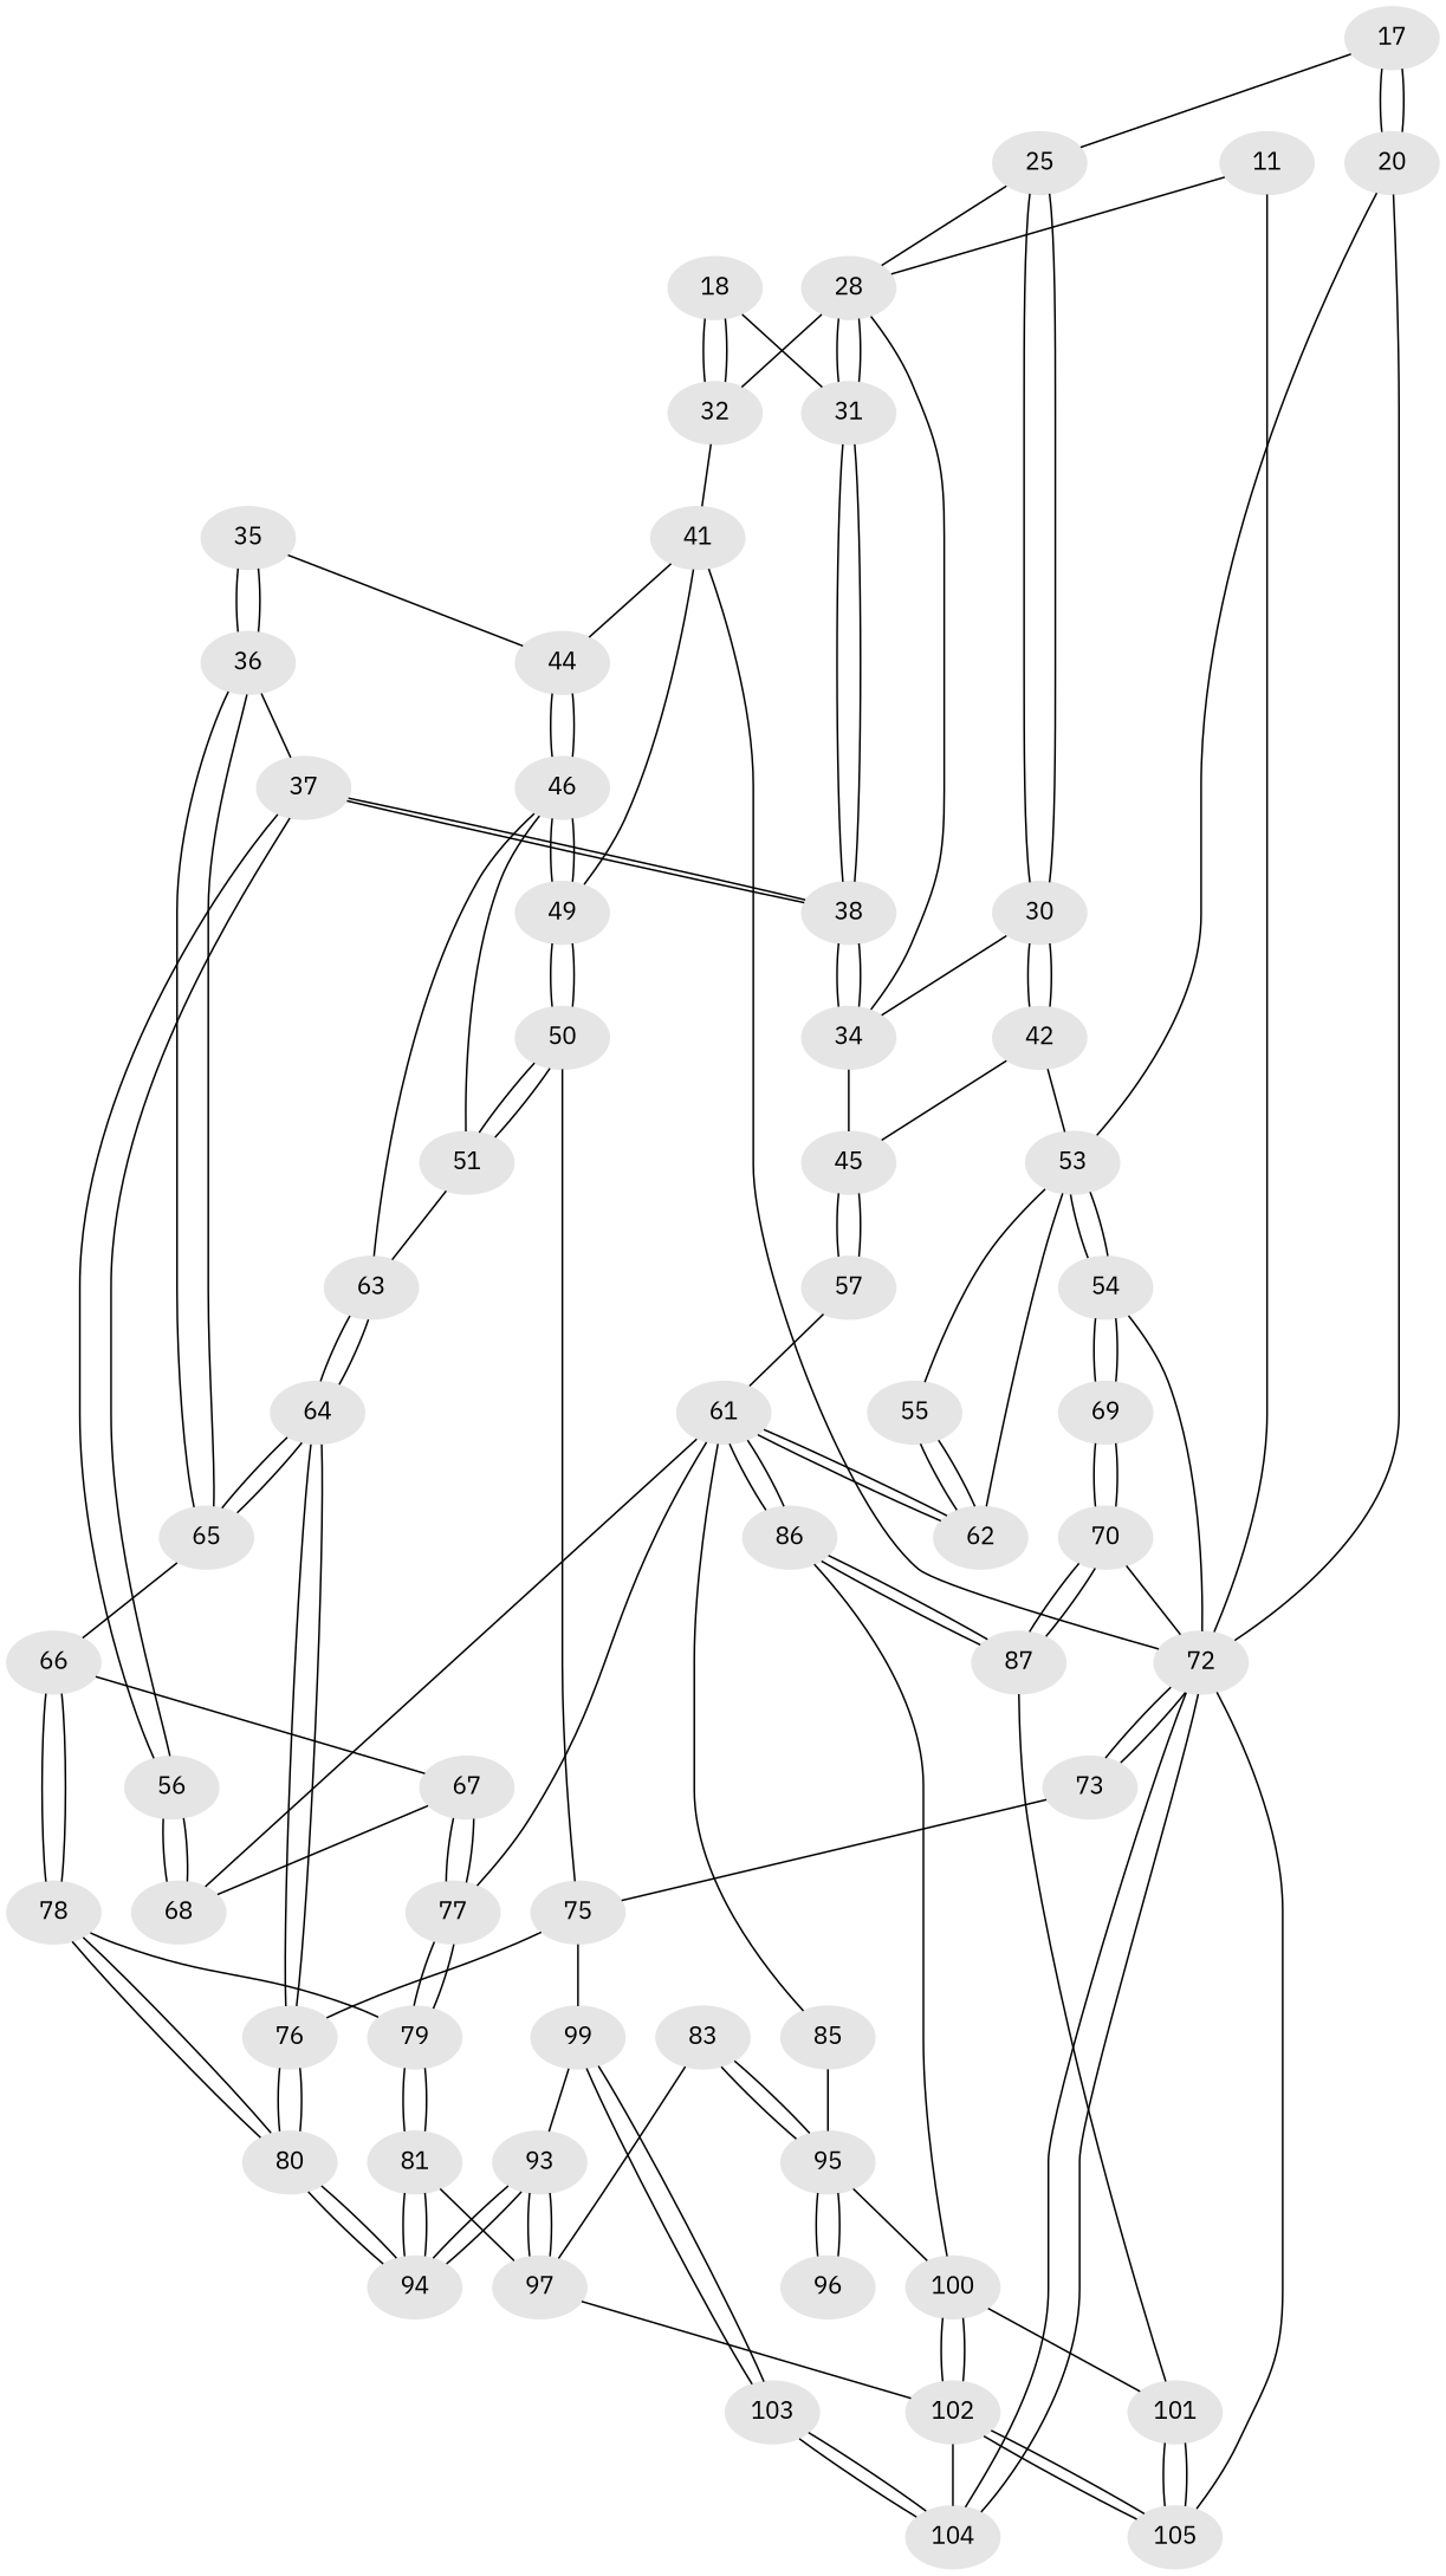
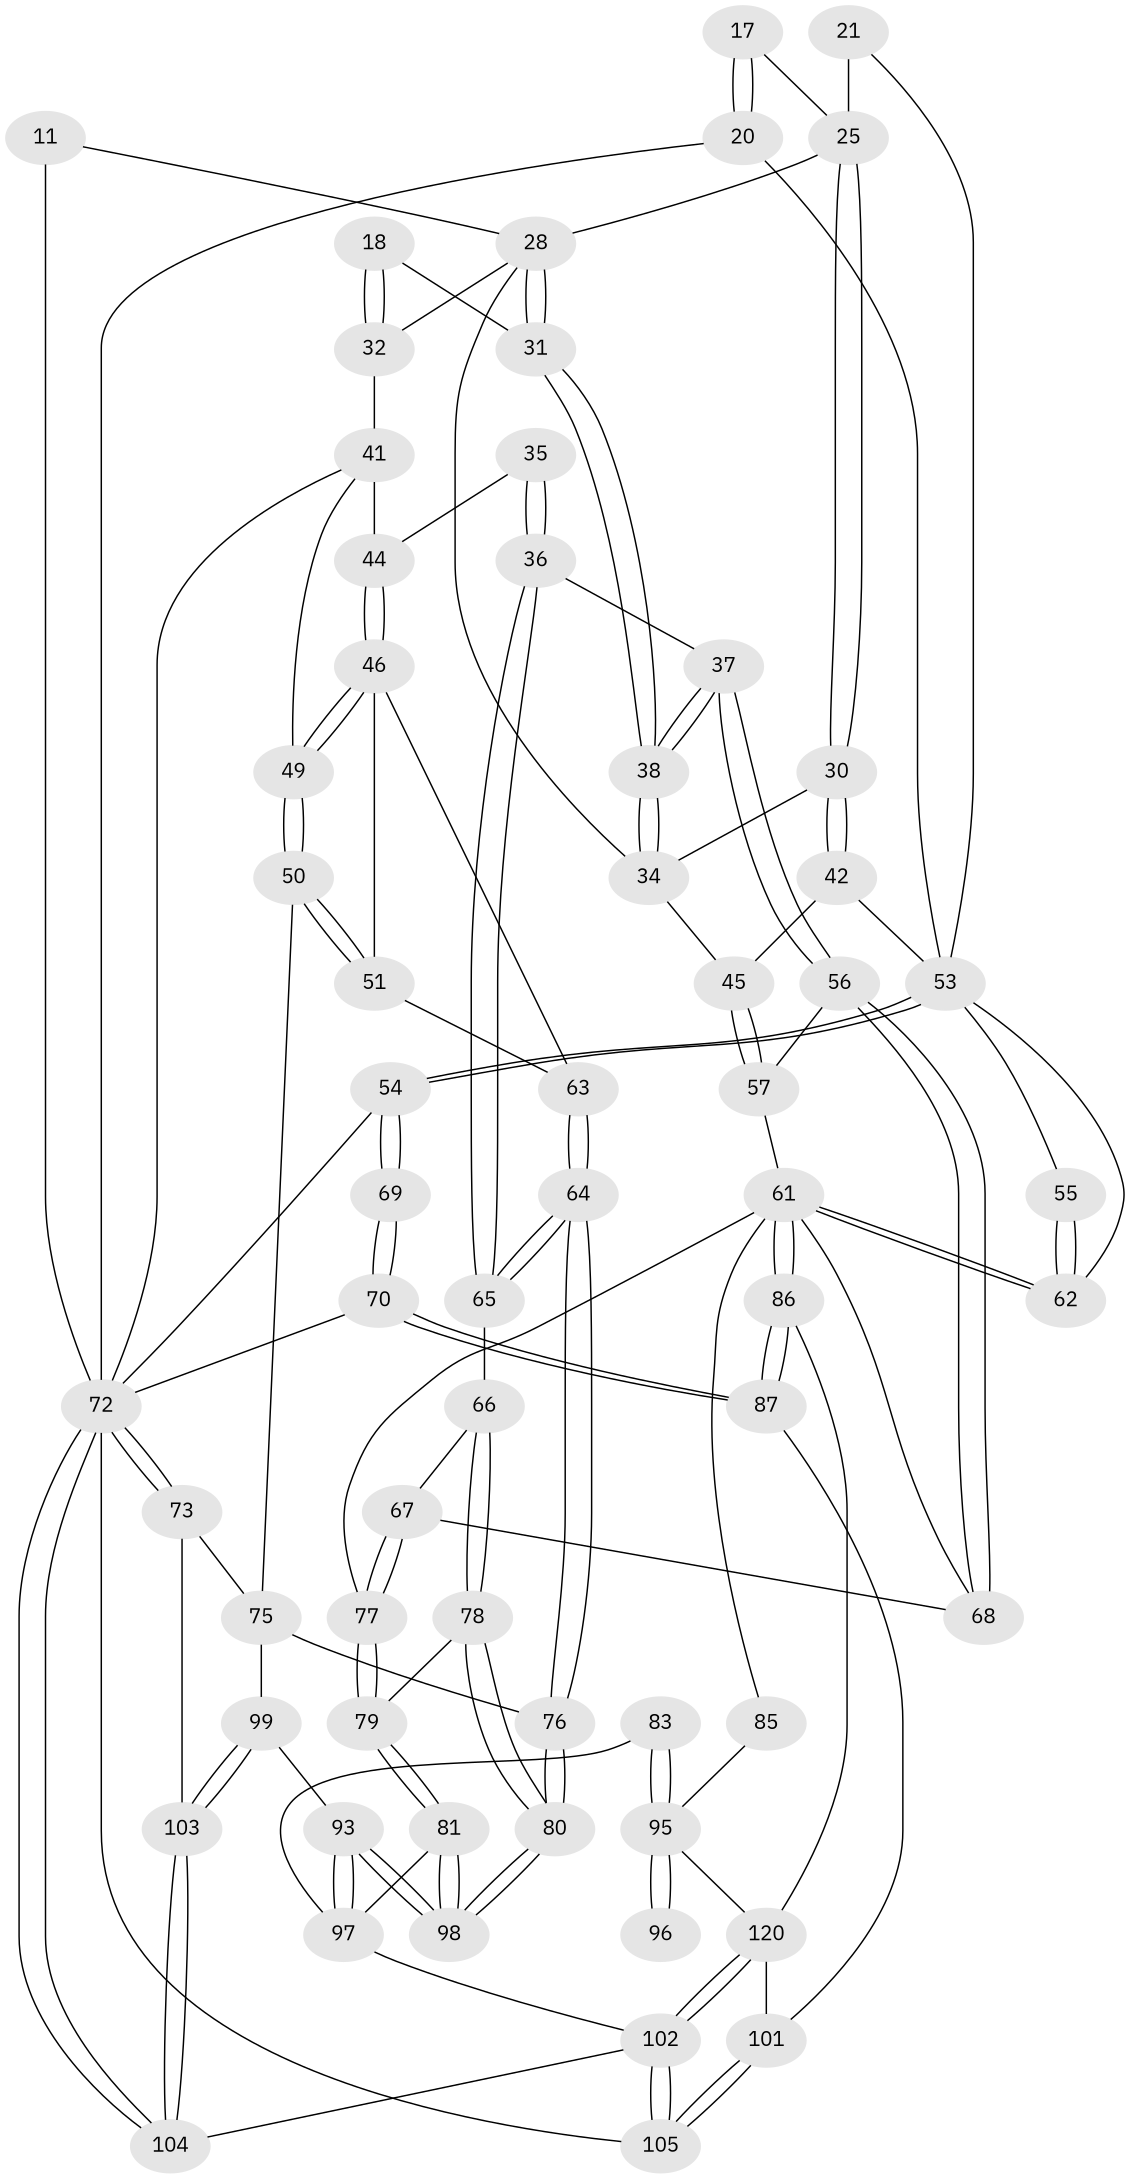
  graph {
    fontname="IBM Plex Sans"
    node [color=gray90 fontname="IBM Plex Sans" style=filled]
    edge [fontname="IBM Plex Sans"]
    11 [super="+2"]
    28 [super="+5"]
    72 [super="+7+71"]
    31 [super="+19"]
    32 [super="+10"]
    n6 [label=34 super="+29"]
    73
    104
    105
    20 [super="+14"]
    17
    25 [super="+15+16"]
    53 [super="+52"]
    30
    18
    38
    41 [super="+40+8+33"]
    54 [super="+26+27"]
    55
    62
+   21
    42
    45
    44 [super="+34"]
    49
    35
    36
    37
    65
    46
    63 [super="+48"]
    64
    56
    66
    57
    68
    50
    51 [super="+47"]
    61 [super="+60+59"]
    75 [super="+74"]
    76
    n42 [label=99]
    69
    70
    77
    85
    86
    79
    95 [super="+91+89+84"]
    87
-   100 [super="+90"]
+   100 [super="+90" label=120]
    80
    67
    78
    101
    103
    93
-   94
+   94 [label=98]
    81
    97 [super="+82"]
    102 [super="+99+98"]
    83
    96
    11 -- 28
    11 -- 72 [weight=3]
    28 -- 31 [weight=2]
    28 -- 31
    28 -- 32
    28 -- n6
    72 -- 73
    72 -- 73
    72 -- 104
    72 -- 104
    72 -- 105
    31 -- 38
    31 -- 38
    32 -- 41 [weight=2]
    n6 -- 45
    73 -- 75
+   73 -- 103
    20 -- 72
    20 -- 53
    17 -- 20 [weight=2]
    17 -- 20
    17 -- 25
    25 -- 28
    25 -- 30
    25 -- 30
    53 -- 54 [weight=2]
    53 -- 54
    53 -- 55 [weight=2]
    53 -- 62
    30 -- n6
    30 -- 42
    30 -- 42
    18 -- 31
    18 -- 32 [weight=2]
    18 -- 32
    38 -- n6
    38 -- n6
    41 -- 72
    41 -- 44 [weight=2]
    41 -- 49
    54 -- 72
    54 -- 69 [weight=2]
    54 -- 69
    55 -- 62
    55 -- 62
+   21 -- 25 [weight=2]
+   21 -- 53
    42 -- 53
    42 -- 45
    45 -- 57
    45 -- 57
    44 -- 46
    44 -- 46
    49 -- 50
    49 -- 50
    35 -- 44
    35 -- 36
    35 -- 36
    36 -- 37
    36 -- 65
    36 -- 65
    37 -- 38
    37 -- 38
    37 -- 56
    37 -- 56
    65 -- 66
    46 -- 49
    46 -- 49
    46 -- 63
    46 -- 51
    63 -- 64
    63 -- 64
    64 -- 65
    64 -- 65
    64 -- 76
    64 -- 76
+   56 -- 57
    56 -- 68
    56 -- 68
    66 -- 67
    66 -- 78
    66 -- 78
    57 -- 61
    50 -- 51
    50 -- 51
    50 -- 75
    51 -- 63 [weight=2]
    61 -- 62
    61 -- 62
    61 -- 68
    61 -- 77
    61 -- 85
    61 -- 86
    61 -- 86
    75 -- 76
    75 -- n42
    76 -- 80
    76 -- 80
    n42 -- 103
    n42 -- 103
    n42 -- 93
    69 -- 70
    69 -- 70
    70 -- 72
    70 -- 87
    70 -- 87
    77 -- 79
    77 -- 79
    85 -- 95 [weight=2]
    86 -- 87
    86 -- 87
    86 -- 100
    79 -- 81
    79 -- 81
    95 -- 100
    95 -- 96 [weight=2]
    95 -- 96
    87 -- 101
    100 -- 101
    100 -- 102
    100 -- 102
    80 -- 94
    80 -- 94
    67 -- 68
    67 -- 77
    67 -- 77
    78 -- 79
    78 -- 80
    78 -- 80
    101 -- 105
    101 -- 105
    103 -- 104
    103 -- 104
    93 -- 94
    93 -- 94
    93 -- 97
    93 -- 97
    81 -- 94
    81 -- 94
    81 -- 97
    97 -- 102
    102 -- 104
    102 -- 105
    102 -- 105
    83 -- 95 [weight=2]
    83 -- 95
    83 -- 97
  }
